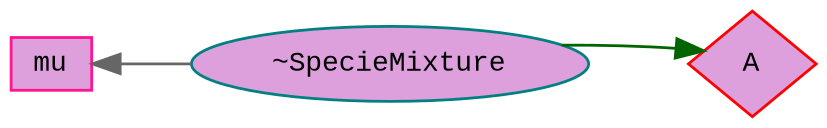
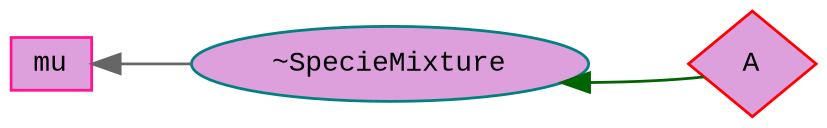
  digraph {
    fontname="Liberation Mono"
    rankdir=LR
    node [fillcolor=plum fontname="Liberation Mono" fontsize=10 style=filled]
    edge [dir=back fontname="Liberation Mono" fontsize=10 labelfontname=Helvetica labelfontsize=10 style=solid]
    n1 [color=deeppink fontcolor=black height=0.2 label=mu shape=box width=0.4]
    n2 [color=teal height=0.2 label="~SpecieMixture" shape=ellipse width=0.4]
    n3 [color=red height=0.2 label=A shape=diamond width=0.4]
    n1 -> n2 [color=gray40]
-   n3 -> n2 [color=darkgreen]
+   n2 -> n3 [color=darkgreen]
  }
